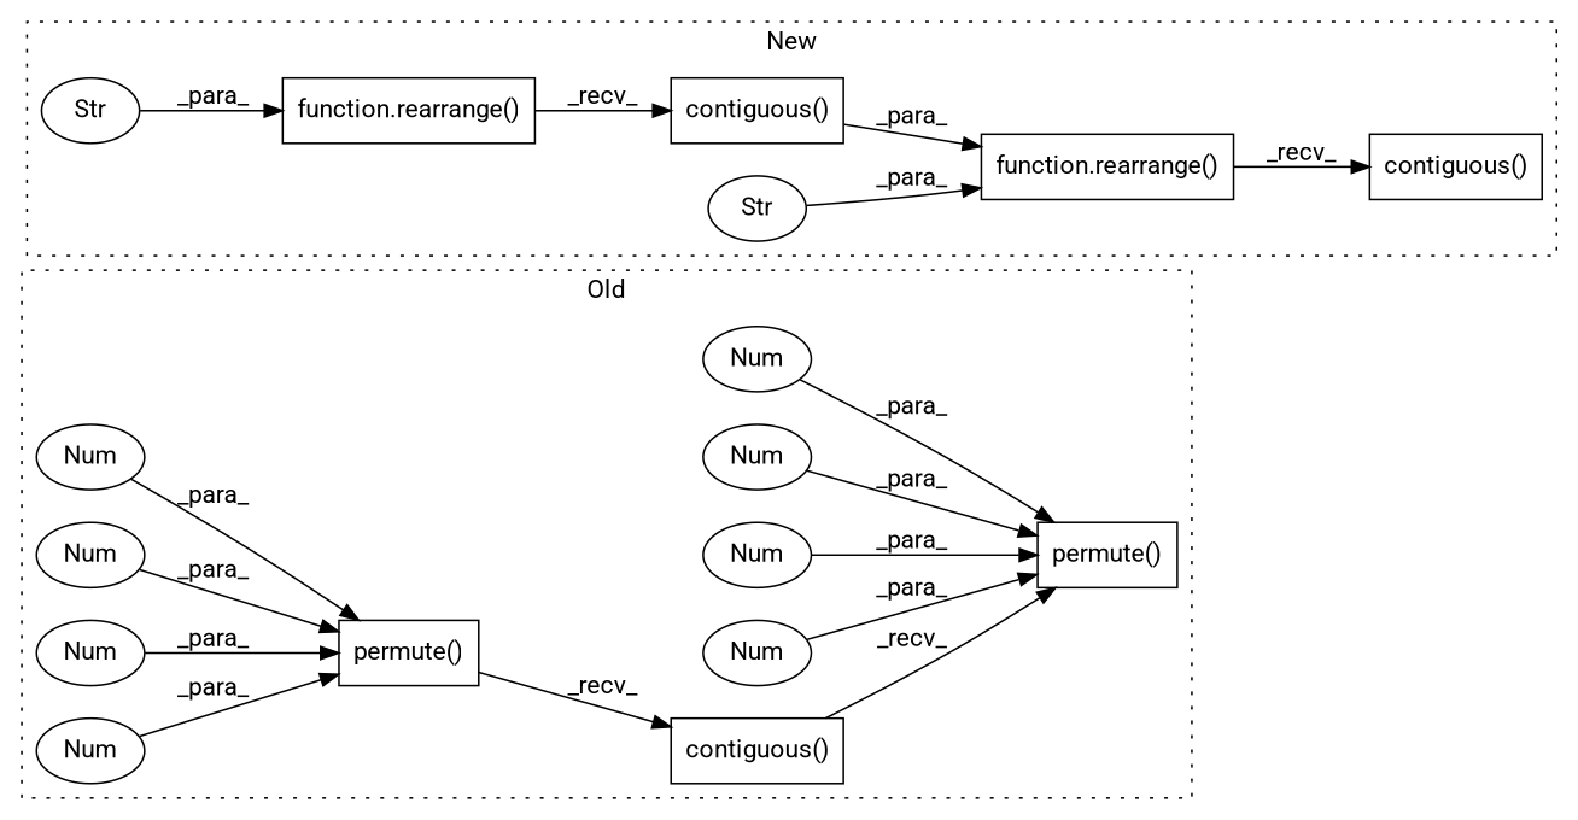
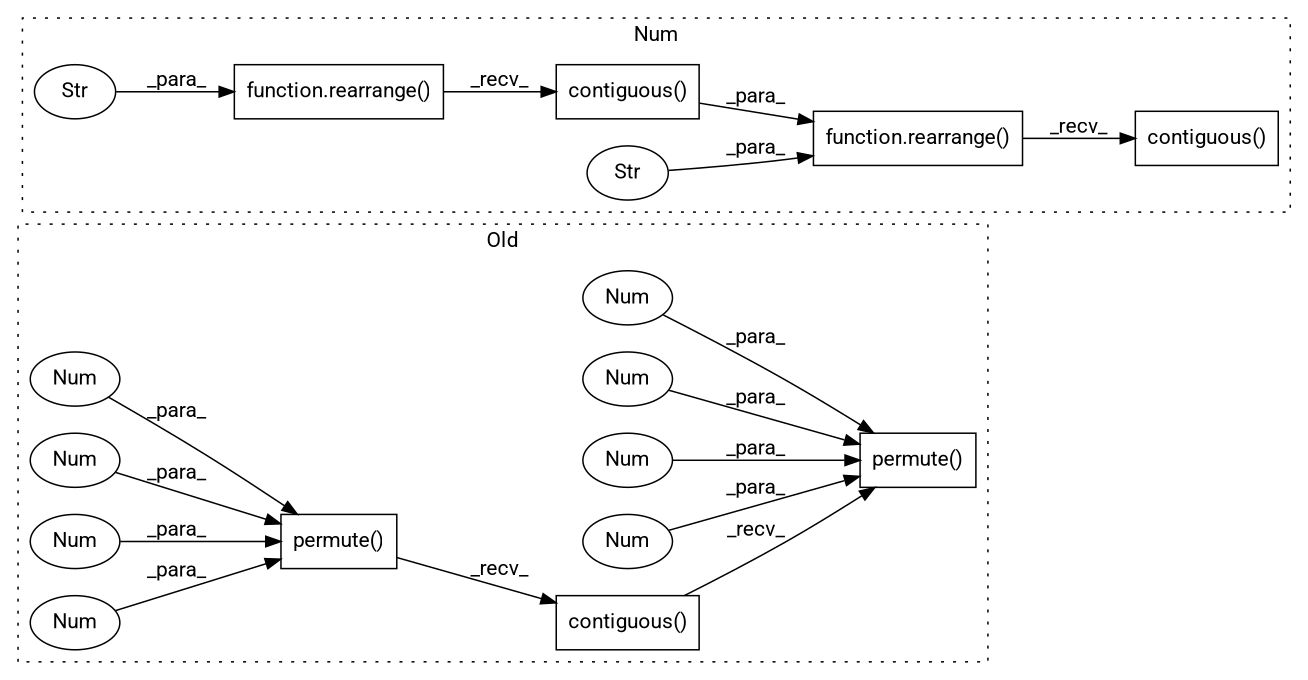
  digraph {
    rankdir=LR
    fontname=Roboto
    node [a=76 l=1 shape=ellipse fontname=Roboto]
    edge [fontname=Roboto]
    n1 [a=75 l="12,1" label="permute()" s="5111,5133" shape=box]
    n2 [label=Num s=5123]
    n3 [label=Num s=5126]
    n4 [label=Num s=5129]
    n5 [label=Num s=5132]
    n6 [a=75 l="10,1" label="permute()" s="3250,3270" shape=box]
    n7 [label=Num s=3263]
    n8 [label=Num s=3260]
    n9 [label=Num s=3269]
    n10 [label=Num s=3266]
    n11 [a=75 l=34 label="contiguous()" s=3250 shape=box]
    n12 [a=75 l=47 label="contiguous()" s=3272 shape=box]
    n13 [a=75 l="10,1" label="function.rearrange()" s="3272,3305" shape=box]
    n14 [a=66 l=20 label=Str s=3285]
    n15 [a=75 l=49 label="contiguous()" s=5146 shape=box]
    n16 [a=75 l="10,1" label="function.rearrange()" s="5146,5181" shape=box]
    n17 [a=66 l=20 label=Str s=5161]
    subgraph cluster_1 {
      label=Old
      style=dotted
      n1
      n2
      n3
      n4
      n5
      n6
      n7
      n8
      n9
      n10
      n11
    }
    subgraph cluster_2 {
-     label=New
+     label=Num
      style=dotted
      n12
      n13
      n14
      n15
      n16
      n17
    }
    n2 -> n1 [label=_para_]
    n3 -> n1 [label=_para_]
    n4 -> n1 [label=_para_]
    n5 -> n1 [label=_para_]
    n6 -> n11 [label=_recv_]
    n7 -> n6 [label=_para_]
    n8 -> n6 [label=_para_]
    n9 -> n6 [label=_para_]
    n10 -> n6 [label=_para_]
    n11 -> n1 [label=_recv_]
    n12 -> n16 [label=_para_]
    n13 -> n12 [label=_recv_]
    n14 -> n13 [label=_para_]
    n16 -> n15 [label=_recv_]
    n17 -> n16 [label=_para_]
  }
